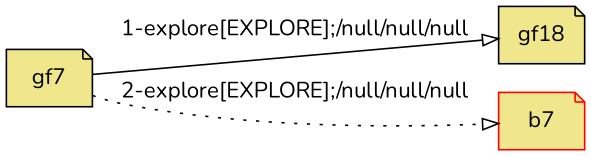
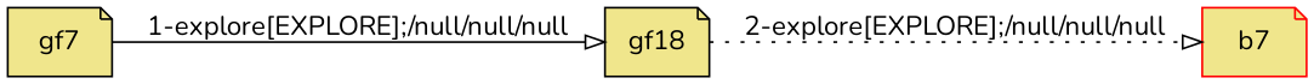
  digraph {
    fontname=Nunito
    rankdir=LR
    node [color=black fillcolor=khaki fontname=Nunito shape=note style=filled]
    edge [arrowhead=onormal fontname=Nunito]
    gf7
    gf18
    n3 [color=red label=b7]
    gf7 -> gf18 [label="1-explore[EXPLORE];/null/null/null" style=solid]
-   gf7 -> n3 [label="2-explore[EXPLORE];/null/null/null" style=dotted]
+   gf18 -> n3 [label="2-explore[EXPLORE];/null/null/null" style=dotted]
  }
